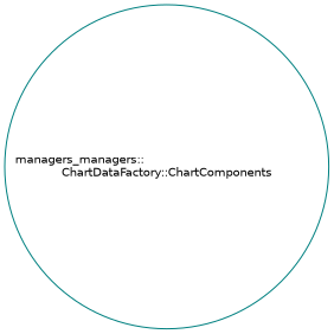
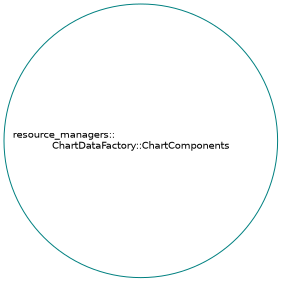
  digraph {
    rankdir=LR
-   n1 [color=teal fillcolor=white fontname=Helvetica fontsize=10 height=0.2 label="managers_managers::\lChartDataFactory::ChartComponents" shape=circle style=filled width=0.4]
+   n1 [color=teal fillcolor=white fontname=Helvetica fontsize=10 height=0.2 label="resource_managers::\lChartDataFactory::ChartComponents" shape=circle style=filled width=0.4]
  }
